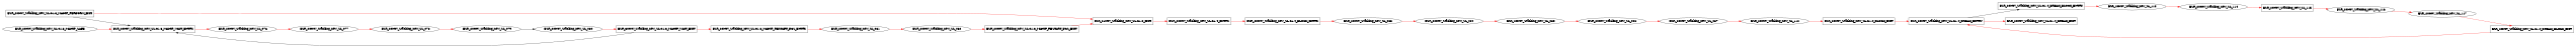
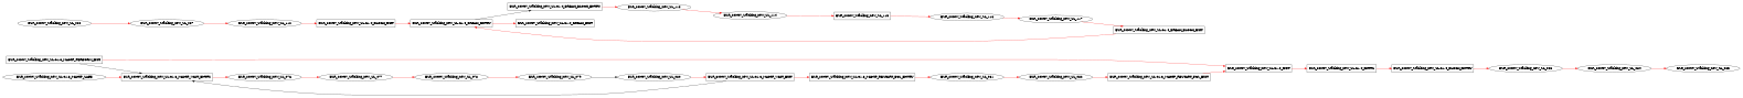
  digraph {
    mindist=1.0
    nodesep=0.6
    rankdir=LR
    ranksep=1.0
    root=Demo
    node [beamproc=undefined bpentry=false bpexit=false color=black cpu=2 fillcolor=white flags="0x00000002" patentry=false patexit=false pattern=ESR_20Nov_Stacking_new_SL shape=oval style=filled type=tmsg fid=1 par="0x0000180000000000" reqnobeam=0 tef=0 vacc=0]
    edge [color=red type=defdst]
-   "ESR_20Nov_Stacking_new_SL.C1.3_EXIT" [flags="0x00000007" qhi=false qil=false qlo=false shape=rectangle tperiod=10000 type=block label="ESR_21Nov_Stacking_new_SL.C1.3_EXIT" fid="" par="" reqnobeam="" tef="" vacc=""]
+   "ESR_20Nov_Stacking_new_SL.C1.3_EXIT" [flags="0x00000007" qhi=false qil=false qlo=false shape=rectangle tperiod=10000 type=block fid="" par="" reqnobeam="" tef="" vacc=""]
    "ESR_20Nov_Stacking_new_SL.C1.4_ENTRY" [flags="0x00000007" qhi=false qil=false qlo=false shape=rectangle tperiod=10000 type=block fid="" par="" reqnobeam="" tef="" vacc=""]
    "ESR_20Nov_Stacking_new_SL.C1.4_BLOCK_ENTRY" [flags="0x00000007" qhi=false qil=false qlo=false shape=rectangle tperiod=10000 type=block fid="" par="" reqnobeam="" tef="" vacc=""]
    "ESR_20Nov_Stacking_new_SL.C1.3_MANIP_PERFORM_EXIT" [flags="0x00100007" qhi=false qil=false qlo=true shape=rectangle tperiod=310000000 type=block fid="" par="" reqnobeam="" tef="" vacc=""]
    "ESR_20Nov_Stacking_new_SL.C1.3_MANIP_WAIT_ENTRY" [flags="0x00000007" qhi=false qil=false qlo=false shape=rectangle tperiod=10000 type=block fid="" par="" reqnobeam="" tef="" vacc=""]
    ESR_20Nov_Stacking_new_SL_076 [beamin=1 bpid=23 evtno=256 gid=340 sid=8 toffs=0]
    "ESR_20Nov_Stacking_new_SL.C1.3_MANIP_RESTART_FGS_EXIT" [flags="0x00000007" qhi=false qil=false qlo=false shape=rectangle tperiod=206000000 type=block fid="" par="" reqnobeam="" tef="" vacc=""]
    ESR_20Nov_Stacking_new_SL_083 [beamin=1 bpid=25 evtno=32 gid=340 sid=9 toffs=0]
    ESR_20Nov_Stacking_new_SL_084 [beamin=1 bpid=25 evtno=257 gid=340 sid=9 toffs=0]
    "ESR_20Nov_Stacking_new_SL.C1.4_BLOCK_EXIT" [flags="0x00000007" qhi=false qil=false qlo=false shape=rectangle tperiod=20400000000 type=block fid="" par="" reqnobeam="" tef="" vacc=""]
    "ESR_20Nov_Stacking_new_SL.C1.4_BREAK_ENTRY" [flags="0x00100007" qhi=false qil=false qlo=true shape=rectangle tperiod=10000 type=block fid="" par="" reqnobeam="" tef="" vacc=""]
    "ESR_20Nov_Stacking_new_SL.C1.4_BREAK_BLOCK_ENTRY" [flags="0x00000007" qhi=false qil=false qlo=false shape=rectangle tperiod=10000 type=block fid="" par="" reqnobeam="" tef="" vacc=""]
    "ESR_20Nov_Stacking_new_SL.C1.4_BREAK_EXIT" [flags="0x00000007" qhi=false qil=false qlo=false shape=rectangle tperiod=10000 type=block fid="" par="" reqnobeam="" tef="" vacc=""]
    ESR_20Nov_Stacking_new_SL_113 [beamin=1 bpid=29 evtno=256 gid=340 sid=9 toffs=0]
    ESR_20Nov_Stacking_new_SL_114 [beamin=0 bpid=25 evtno=256 gid=341 sid=9 toffs=0]
    "ESR_20Nov_Stacking_new_SL.C1.4_BREAK_BLOCK_EXIT" [flags="0x00000007" qhi=false qil=false qlo=false shape=rectangle tperiod=270000000 type=block fid="" par="" reqnobeam="" tef="" vacc=""]
    ESR_20Nov_Stacking_new_SL_077 [beamin=1 bpid=23 evtno=258 gid=340 sid=8 toffs=20000000]
    ESR_20Nov_Stacking_new_SL_078 [beamin=1 bpid=23 evtno=258 gid=340 sid=8 toffs=20000000]
    ESR_20Nov_Stacking_new_SL_079 [beamin=1 bpid=23 evtno=258 gid=340 sid=8 toffs=20000000]
    ESR_20Nov_Stacking_new_SL_080 [beamin=0 bpid=19 evtno=258 gid=341 sid=8 toffs=20000000]
    n21 [flags="0x00100007" label="ESR_30Nov_Stacking_new_SL.C1.3_MANIP_WAIT_EXIT" qhi=false qil=false qlo=true shape=rectangle tperiod=270000000 type=block fid="" par="" reqnobeam="" tef="" vacc=""]
    "ESR_20Nov_Stacking_new_SL.C1.3_MANIP_RESTART_FGS_ENTRY" [flags="0x00000007" qhi=false qil=false qlo=false shape=rectangle tperiod=10000 type=block fid="" par="" reqnobeam="" tef="" vacc=""]
    ESR_20Nov_Stacking_new_SL_081 [beamin=1 bpid=24 evtno=256 gid=340 sid=8 toffs=0]
    ESR_20Nov_Stacking_new_SL_082 [beamin=0 bpid=20 evtno=256 gid=341 sid=8 toffs=0]
    ESR_20Nov_Stacking_new_SL_085 [beamin=0 bpid=21 evtno=257 gid=341 sid=9 toffs=0]
    ESR_20Nov_Stacking_new_SL_086 [beamin=1 bpid=25 evtno=246 gid=340 sid=9 toffs=20000000]
    ESR_20Nov_Stacking_new_SL_087 [beamin=1 bpid=25 evtno=258 gid=340 sid=9 toffs=20000000]
    ESR_20Nov_Stacking_new_SL_112 [beamin=1 bpid=28 evtno=55 gid=340 sid=9 toffs=20399980000]
    ESR_20Nov_Stacking_new_SL_115 [beamin=1 bpid=29 evtno=246 gid=340 shape=box sid=9 toffs=20000000]
    ESR_20Nov_Stacking_new_SL_116 [beamin=1 bpid=29 evtno=258 gid=340 sid=9 toffs=20000000]
    ESR_20Nov_Stacking_new_SL_117 [beamin=0 bpid=25 evtno=258 gid=341 sid=9 toffs=20000000]
    "ESR_20Nov_Stacking_new_SL.C1.3_MANIP_SAFE" [flags="0x00100007" qhi=false qil=false qlo=true shape=ellipse tperiod=10000000 type=block fid="" par="" reqnobeam="" tef="" vacc=""]
    "ESR_20Nov_Stacking_new_SL.C1.3_EXIT" -> "ESR_20Nov_Stacking_new_SL.C1.4_ENTRY"
    "ESR_20Nov_Stacking_new_SL.C1.4_ENTRY" -> "ESR_20Nov_Stacking_new_SL.C1.4_BLOCK_ENTRY"
    "ESR_20Nov_Stacking_new_SL.C1.4_BLOCK_ENTRY" -> ESR_20Nov_Stacking_new_SL_083
    "ESR_20Nov_Stacking_new_SL.C1.3_MANIP_PERFORM_EXIT" -> "ESR_20Nov_Stacking_new_SL.C1.3_EXIT"
    "ESR_20Nov_Stacking_new_SL.C1.3_MANIP_PERFORM_EXIT" -> "ESR_20Nov_Stacking_new_SL.C1.3_MANIP_WAIT_ENTRY" [color=black type=altdst]
    "ESR_20Nov_Stacking_new_SL.C1.3_MANIP_WAIT_ENTRY" -> ESR_20Nov_Stacking_new_SL_076
    ESR_20Nov_Stacking_new_SL_076 -> ESR_20Nov_Stacking_new_SL_077
    "ESR_20Nov_Stacking_new_SL.C1.3_MANIP_RESTART_FGS_EXIT" -> "ESR_20Nov_Stacking_new_SL.C1.3_EXIT"
    ESR_20Nov_Stacking_new_SL_083 -> ESR_20Nov_Stacking_new_SL_084
    ESR_20Nov_Stacking_new_SL_084 -> ESR_20Nov_Stacking_new_SL_085
    "ESR_20Nov_Stacking_new_SL.C1.4_BLOCK_EXIT" -> "ESR_20Nov_Stacking_new_SL.C1.4_BREAK_ENTRY"
    "ESR_20Nov_Stacking_new_SL.C1.4_BREAK_ENTRY" -> "ESR_20Nov_Stacking_new_SL.C1.4_BREAK_BLOCK_ENTRY" [color=black type=altdst]
    "ESR_20Nov_Stacking_new_SL.C1.4_BREAK_ENTRY" -> "ESR_20Nov_Stacking_new_SL.C1.4_BREAK_EXIT"
    "ESR_20Nov_Stacking_new_SL.C1.4_BREAK_BLOCK_ENTRY" -> ESR_20Nov_Stacking_new_SL_113
    ESR_20Nov_Stacking_new_SL_113 -> ESR_20Nov_Stacking_new_SL_114
    ESR_20Nov_Stacking_new_SL_114 -> ESR_20Nov_Stacking_new_SL_115
    "ESR_20Nov_Stacking_new_SL.C1.4_BREAK_BLOCK_EXIT" -> "ESR_20Nov_Stacking_new_SL.C1.4_BREAK_ENTRY"
    ESR_20Nov_Stacking_new_SL_077 -> ESR_20Nov_Stacking_new_SL_078
    ESR_20Nov_Stacking_new_SL_078 -> ESR_20Nov_Stacking_new_SL_079
    ESR_20Nov_Stacking_new_SL_079 -> ESR_20Nov_Stacking_new_SL_080 [color=black]
    ESR_20Nov_Stacking_new_SL_080 -> n21
    n21 -> "ESR_20Nov_Stacking_new_SL.C1.3_MANIP_WAIT_ENTRY" [color=black type=altdst]
    n21 -> "ESR_20Nov_Stacking_new_SL.C1.3_MANIP_RESTART_FGS_ENTRY"
    "ESR_20Nov_Stacking_new_SL.C1.3_MANIP_RESTART_FGS_ENTRY" -> ESR_20Nov_Stacking_new_SL_081
    ESR_20Nov_Stacking_new_SL_081 -> ESR_20Nov_Stacking_new_SL_082
    ESR_20Nov_Stacking_new_SL_082 -> "ESR_20Nov_Stacking_new_SL.C1.3_MANIP_RESTART_FGS_EXIT"
-   ESR_20Nov_Stacking_new_SL_085 -> ESR_20Nov_Stacking_new_SL_086
    ESR_20Nov_Stacking_new_SL_086 -> ESR_20Nov_Stacking_new_SL_087
    ESR_20Nov_Stacking_new_SL_087 -> ESR_20Nov_Stacking_new_SL_112
    ESR_20Nov_Stacking_new_SL_112 -> "ESR_20Nov_Stacking_new_SL.C1.4_BLOCK_EXIT"
    ESR_20Nov_Stacking_new_SL_115 -> ESR_20Nov_Stacking_new_SL_116
    ESR_20Nov_Stacking_new_SL_116 -> ESR_20Nov_Stacking_new_SL_117
    ESR_20Nov_Stacking_new_SL_117 -> "ESR_20Nov_Stacking_new_SL.C1.4_BREAK_BLOCK_EXIT"
    "ESR_20Nov_Stacking_new_SL.C1.3_MANIP_SAFE" -> "ESR_20Nov_Stacking_new_SL.C1.3_MANIP_WAIT_ENTRY"
  }
